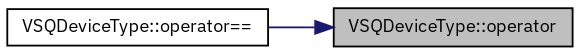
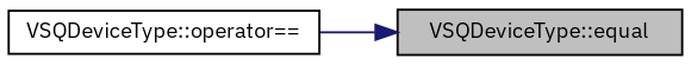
  digraph {
    rankdir=RL
    fontname="IBM Plex Sans"
    node [color=black fontname="IBM Plex Sans" fontsize=10 shape=record style=filled]
-   n1 [fillcolor=grey75 fontcolor=black height=0.2 label="VSQDeviceType::operator" width=0.4]
+   n1 [fillcolor=grey75 fontcolor=black height=0.2 label="VSQDeviceType::equal" width=0.4]
    n2 [fillcolor=white height=0.2 label="VSQDeviceType::operator==" width=0.4]
    n1 -> n2 [color=midnightblue dir=back fontname="IBM Plex Sans" fontsize=10 labelfontname=Helvetica labelfontsize=10 style=solid]
  }
